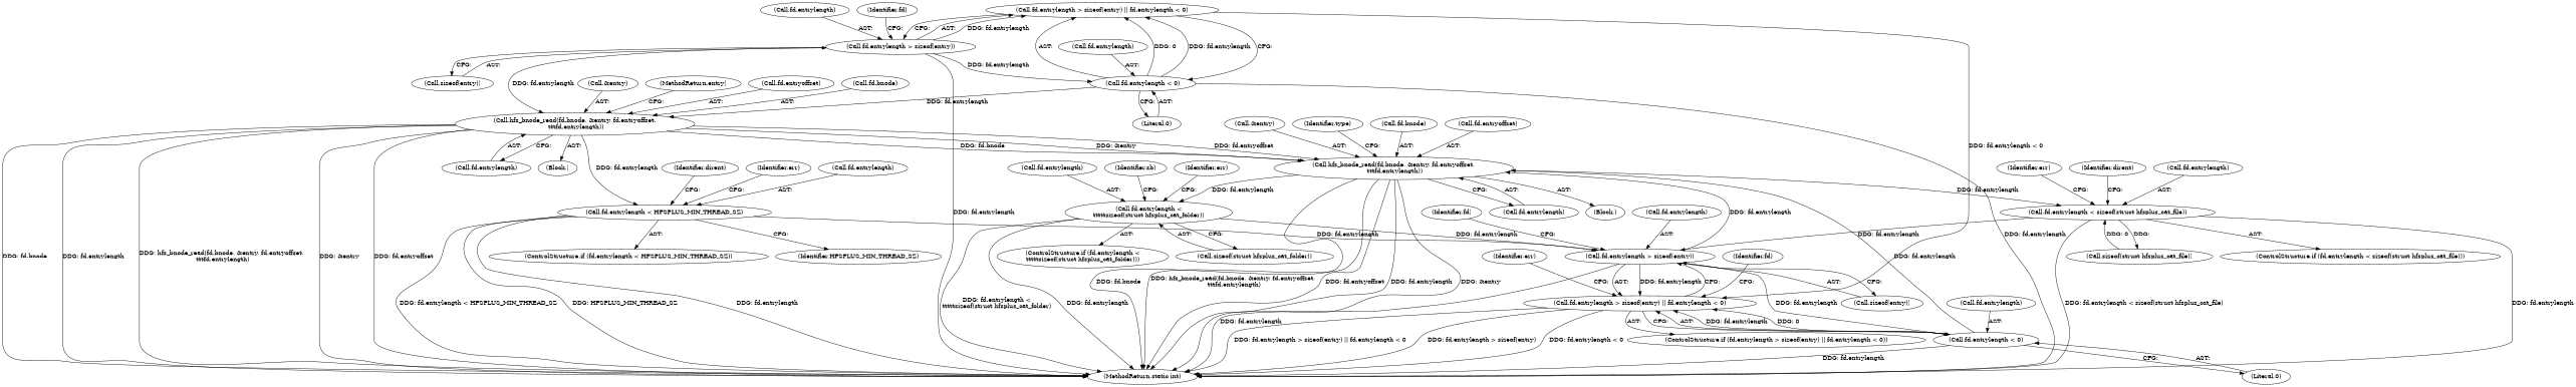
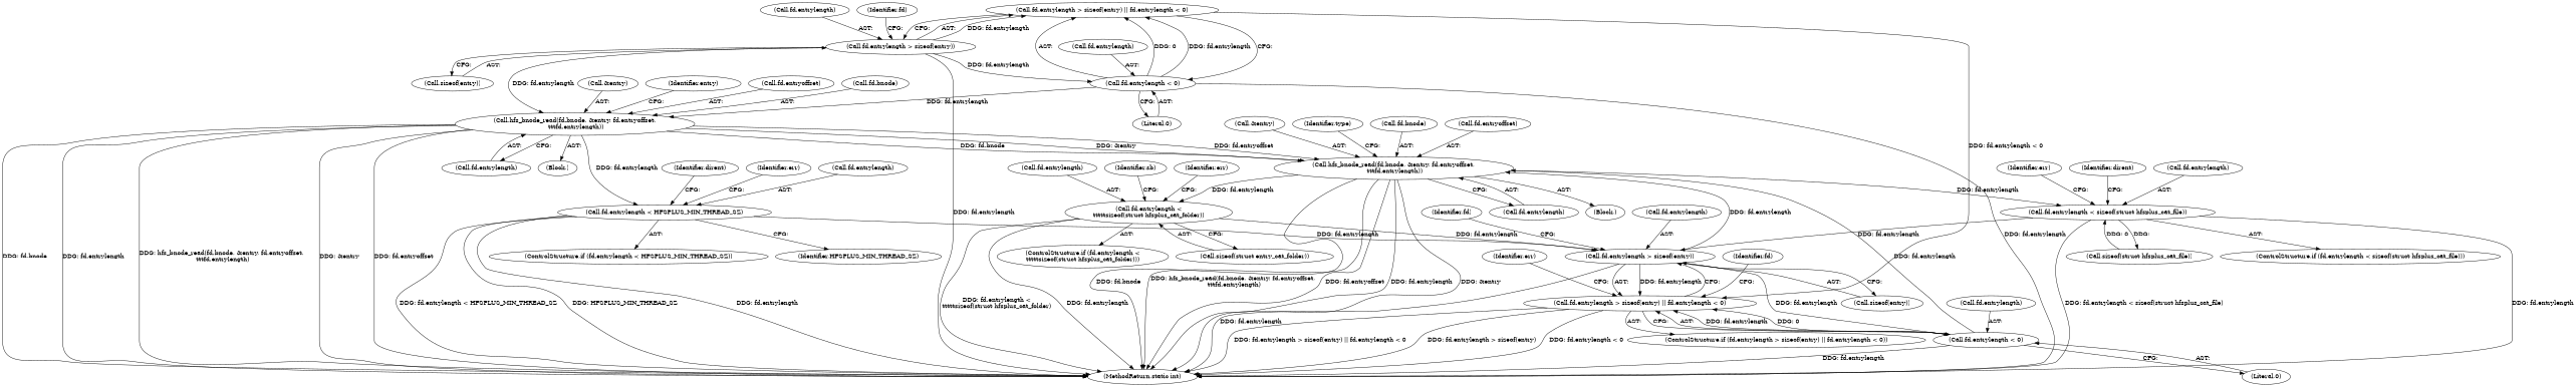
  digraph {
    n1 [label="(Call,hfs_bnode_read(fd.bnode, &entry, fd.entryoffset,\n \t\t\tfd.entrylength))"]
    n2 [label="(Call,fd.entrylength < sizeof(struct hfsplus_cat_file))"]
    n3 [label="(Call,fd.entrylength <\n\t\t\t\t\tsizeof(struct hfsplus_cat_folder))"]
    n4 [label="(Call,fd.entrylength)"]
    n5 [label="(Block,)"]
    n6 [label="(MethodReturn,static int)"]
    n7 [label="(Call,fd.entrylength > sizeof(entry))"]
    n8 [label="(Call,sizeof(struct hfsplus_cat_file))"]
    n9 [label="(ControlStructure,if (fd.entrylength < sizeof(struct hfsplus_cat_file)))"]
-   n10 [label="(Call,sizeof(struct hfsplus_cat_folder))"]
+   n10 [label="(Call,sizeof(struct entry_cat_folder))"]
    n11 [label="(ControlStructure,if (fd.entrylength <\n\t\t\t\t\tsizeof(struct hfsplus_cat_folder)))"]
    n12 [label="(Call,hfs_bnode_read(fd.bnode, &entry, fd.entryoffset,\n \t\t\tfd.entrylength))"]
    n13 [label="(Call,fd.entrylength < HFSPLUS_MIN_THREAD_SZ)"]
    n14 [label="(Call,fd.entrylength)"]
    n15 [label="(Block,)"]
    n16 [label="(Identifier,HFSPLUS_MIN_THREAD_SZ)"]
    n17 [label="(ControlStructure,if (fd.entrylength < HFSPLUS_MIN_THREAD_SZ))"]
    n18 [label="(Call,fd.entrylength < 0)"]
    n19 [label="(Literal,0)"]
    n20 [label="(Call,fd.entrylength > sizeof(entry) || fd.entrylength < 0)"]
    n21 [label="(Call,fd.entrylength > sizeof(entry))"]
    n22 [label="(Call,fd.entrylength > sizeof(entry) || fd.entrylength < 0)"]
    n23 [label="(Call,sizeof(entry))"]
    n24 [label="(Call,fd.entrylength < 0)"]
    n25 [label="(Call,sizeof(entry))"]
    n26 [label="(Literal,0)"]
    n27 [label="(ControlStructure,if (fd.entrylength > sizeof(entry) || fd.entrylength < 0))"]
    n28 [label="(Identifier,fd)"]
    n29 [label="(Call,&entry)"]
    n30 [label="(Call,fd.entrylength)"]
    n31 [label="(Identifier,err)"]
    n32 [label="(Identifier,dirent)"]
    n33 [label="(Identifier,err)"]
    n34 [label="(Call,&entry)"]
    n35 [label="(Identifier,fd)"]
    n36 [label="(Identifier,type)"]
    n37 [label="(Call,fd.bnode)"]
    n38 [label="(Identifier,err)"]
-   n39 [label="(MethodReturn,entry)"]
+   n39 [label="(Identifier,entry)"]
    n40 [label="(Identifier,err)"]
    n41 [label="(Call,fd.entrylength)"]
    n42 [label="(Call,fd.entryoffset)"]
    n43 [label="(Identifier,dirent)"]
    n44 [label="(Call,fd.entrylength)"]
    n45 [label="(Call,fd.bnode)"]
    n46 [label="(Call,fd.entrylength)"]
    n47 [label="(Call,fd.entrylength)"]
    n48 [label="(Identifier,sb)"]
    n49 [label="(Call,fd.entrylength)"]
    n50 [label="(Identifier,fd)"]
    n51 [label="(Call,fd.entryoffset)"]
    n52 [label="(Call,fd.entrylength)"]
    n1 -> n2 [label="DDG: fd.entrylength"]
    n1 -> n3 [label="DDG: fd.entrylength"]
    n1 -> n4 [label="CFG: "]
    n1 -> n5 [label="AST: "]
    n1 -> n6 [label="DDG: &entry"]
    n1 -> n6 [label="DDG: fd.bnode"]
    n1 -> n6 [label="DDG: hfs_bnode_read(fd.bnode, &entry, fd.entryoffset,\n \t\t\tfd.entrylength)"]
    n1 -> n6 [label="DDG: fd.entryoffset"]
    n1 -> n6 [label="DDG: fd.entrylength"]
    n2 -> n6 [label="DDG: fd.entrylength < sizeof(struct hfsplus_cat_file)"]
    n2 -> n6 [label="DDG: fd.entrylength"]
    n2 -> n7 [label="DDG: fd.entrylength"]
    n2 -> n8 [label="DDG: "]
    n2 -> n9 [label="AST: "]
    n3 -> n6 [label="DDG: fd.entrylength <\n\t\t\t\t\tsizeof(struct hfsplus_cat_folder)"]
    n3 -> n6 [label="DDG: fd.entrylength"]
    n3 -> n7 [label="DDG: fd.entrylength"]
    n3 -> n10 [label="CFG: "]
    n3 -> n11 [label="AST: "]
    n4 -> n1 [label="AST: "]
    n7 -> n1 [label="DDG: fd.entrylength"]
    n7 -> n6 [label="DDG: fd.entrylength"]
    n7 -> n22 [label="AST: "]
    n7 -> n22 [label="DDG: fd.entrylength"]
    n7 -> n24 [label="DDG: fd.entrylength"]
    n7 -> n25 [label="CFG: "]
    n8 -> n2 [label="DDG: 0"]
    n10 -> n3 [label="AST: "]
    n12 -> n1 [label="DDG: fd.bnode"]
    n12 -> n1 [label="DDG: &entry"]
    n12 -> n1 [label="DDG: fd.entryoffset"]
    n12 -> n6 [label="DDG: fd.entrylength"]
    n12 -> n6 [label="DDG: hfs_bnode_read(fd.bnode, &entry, fd.entryoffset,\n \t\t\tfd.entrylength)"]
    n12 -> n6 [label="DDG: &entry"]
    n12 -> n6 [label="DDG: fd.entryoffset"]
    n12 -> n6 [label="DDG: fd.bnode"]
    n12 -> n13 [label="DDG: fd.entrylength"]
    n12 -> n14 [label="CFG: "]
    n12 -> n15 [label="AST: "]
    n13 -> n6 [label="DDG: fd.entrylength < HFSPLUS_MIN_THREAD_SZ"]
    n13 -> n6 [label="DDG: HFSPLUS_MIN_THREAD_SZ"]
    n13 -> n6 [label="DDG: fd.entrylength"]
    n13 -> n7 [label="DDG: fd.entrylength"]
    n13 -> n16 [label="CFG: "]
    n13 -> n17 [label="AST: "]
    n14 -> n12 [label="AST: "]
    n18 -> n6 [label="DDG: fd.entrylength"]
    n18 -> n12 [label="DDG: fd.entrylength"]
    n18 -> n19 [label="CFG: "]
    n18 -> n20 [label="AST: "]
    n18 -> n20 [label="DDG: fd.entrylength"]
    n18 -> n20 [label="DDG: 0"]
    n19 -> n18 [label="AST: "]
    n20 -> n18 [label="CFG: "]
    n20 -> n21 [label="CFG: "]
    n20 -> n22 [label="DDG: fd.entrylength < 0"]
    n21 -> n6 [label="DDG: fd.entrylength"]
    n21 -> n12 [label="DDG: fd.entrylength"]
    n21 -> n18 [label="DDG: fd.entrylength"]
    n21 -> n20 [label="AST: "]
    n21 -> n20 [label="DDG: fd.entrylength"]
    n21 -> n23 [label="CFG: "]
    n22 -> n6 [label="DDG: fd.entrylength > sizeof(entry)"]
    n22 -> n6 [label="DDG: fd.entrylength < 0"]
    n22 -> n6 [label="DDG: fd.entrylength > sizeof(entry) || fd.entrylength < 0"]
    n22 -> n7 [label="CFG: "]
    n22 -> n24 [label="CFG: "]
    n22 -> n27 [label="AST: "]
    n23 -> n21 [label="AST: "]
    n24 -> n1 [label="DDG: fd.entrylength"]
    n24 -> n6 [label="DDG: fd.entrylength"]
    n24 -> n22 [label="AST: "]
    n24 -> n22 [label="DDG: fd.entrylength"]
    n24 -> n22 [label="DDG: 0"]
    n24 -> n26 [label="CFG: "]
    n25 -> n7 [label="AST: "]
    n26 -> n24 [label="AST: "]
    n28 -> n22 [label="CFG: "]
    n29 -> n12 [label="AST: "]
    n30 -> n24 [label="AST: "]
    n31 -> n3 [label="CFG: "]
    n32 -> n13 [label="CFG: "]
    n33 -> n2 [label="CFG: "]
    n34 -> n1 [label="AST: "]
    n35 -> n7 [label="CFG: "]
    n36 -> n1 [label="CFG: "]
    n37 -> n1 [label="AST: "]
    n38 -> n22 [label="CFG: "]
    n39 -> n12 [label="CFG: "]
    n40 -> n13 [label="CFG: "]
    n41 -> n13 [label="AST: "]
    n42 -> n12 [label="AST: "]
    n43 -> n2 [label="CFG: "]
    n44 -> n2 [label="AST: "]
    n45 -> n12 [label="AST: "]
    n46 -> n3 [label="AST: "]
    n47 -> n21 [label="AST: "]
    n48 -> n3 [label="CFG: "]
    n49 -> n18 [label="AST: "]
    n50 -> n21 [label="CFG: "]
    n51 -> n1 [label="AST: "]
    n52 -> n7 [label="AST: "]
  }
